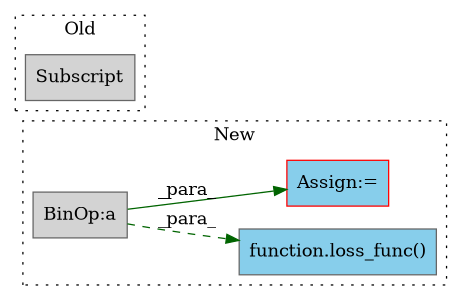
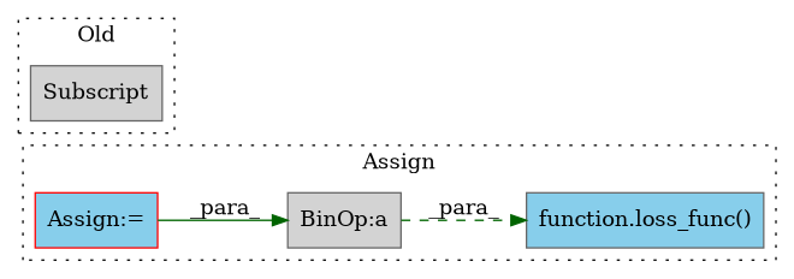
  digraph {
    rankdir=LR
    node [color=gray40 fillcolor=skyblue shape=box style=filled]
    edge [color=darkgreen]
    n1 [a=75 l="10,1" label="function.loss_func()" s="8452,8488"]
    n2 [a=82 fillcolor=lightgrey l=3 label="BinOp:a" s=8449]
    n3 [a=68 color=red l=16 label="Assign:=" s=8394]
    n4 [a=63 fillcolor=lightgrey l="10,0" label=Subscript s="9812,0"]
    subgraph cluster_1 {
-     label=New
+     label=Assign
      style=dotted
      n1
      n2
      n3
    }
    subgraph cluster_2 {
      label=Old
      style=dotted
      n4
    }
    n2 -> n1 [label=_para_ style=dashed]
-   n2 -> n3 [label=_para_ style=solid]
+   n3 -> n2 [label=_para_ style=solid]
  }
